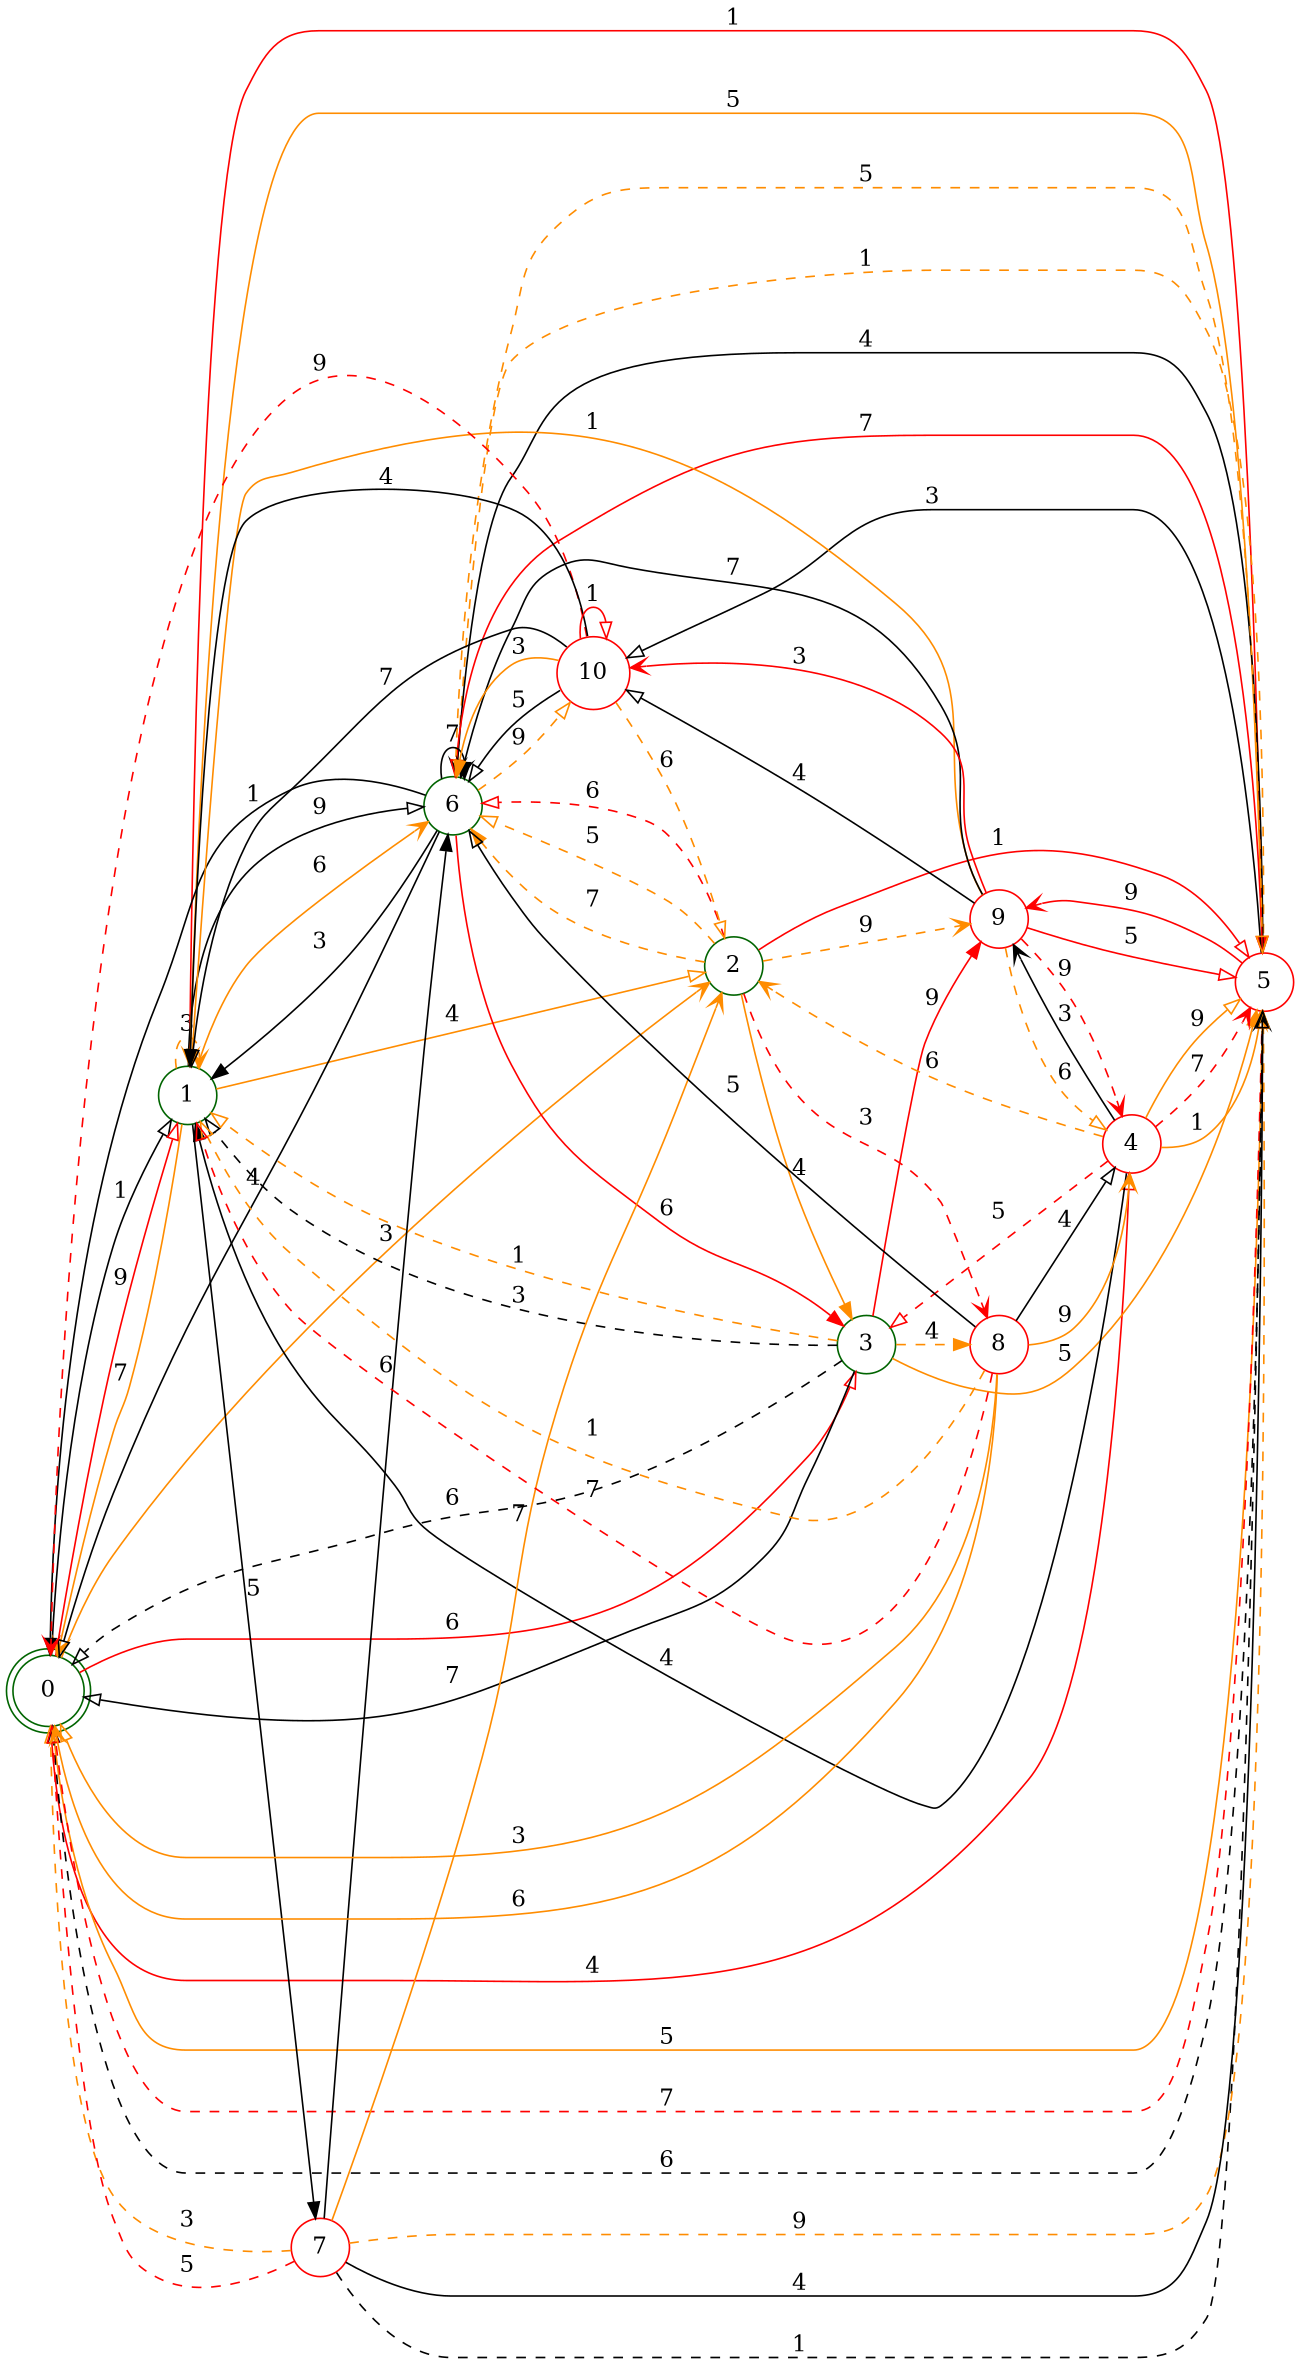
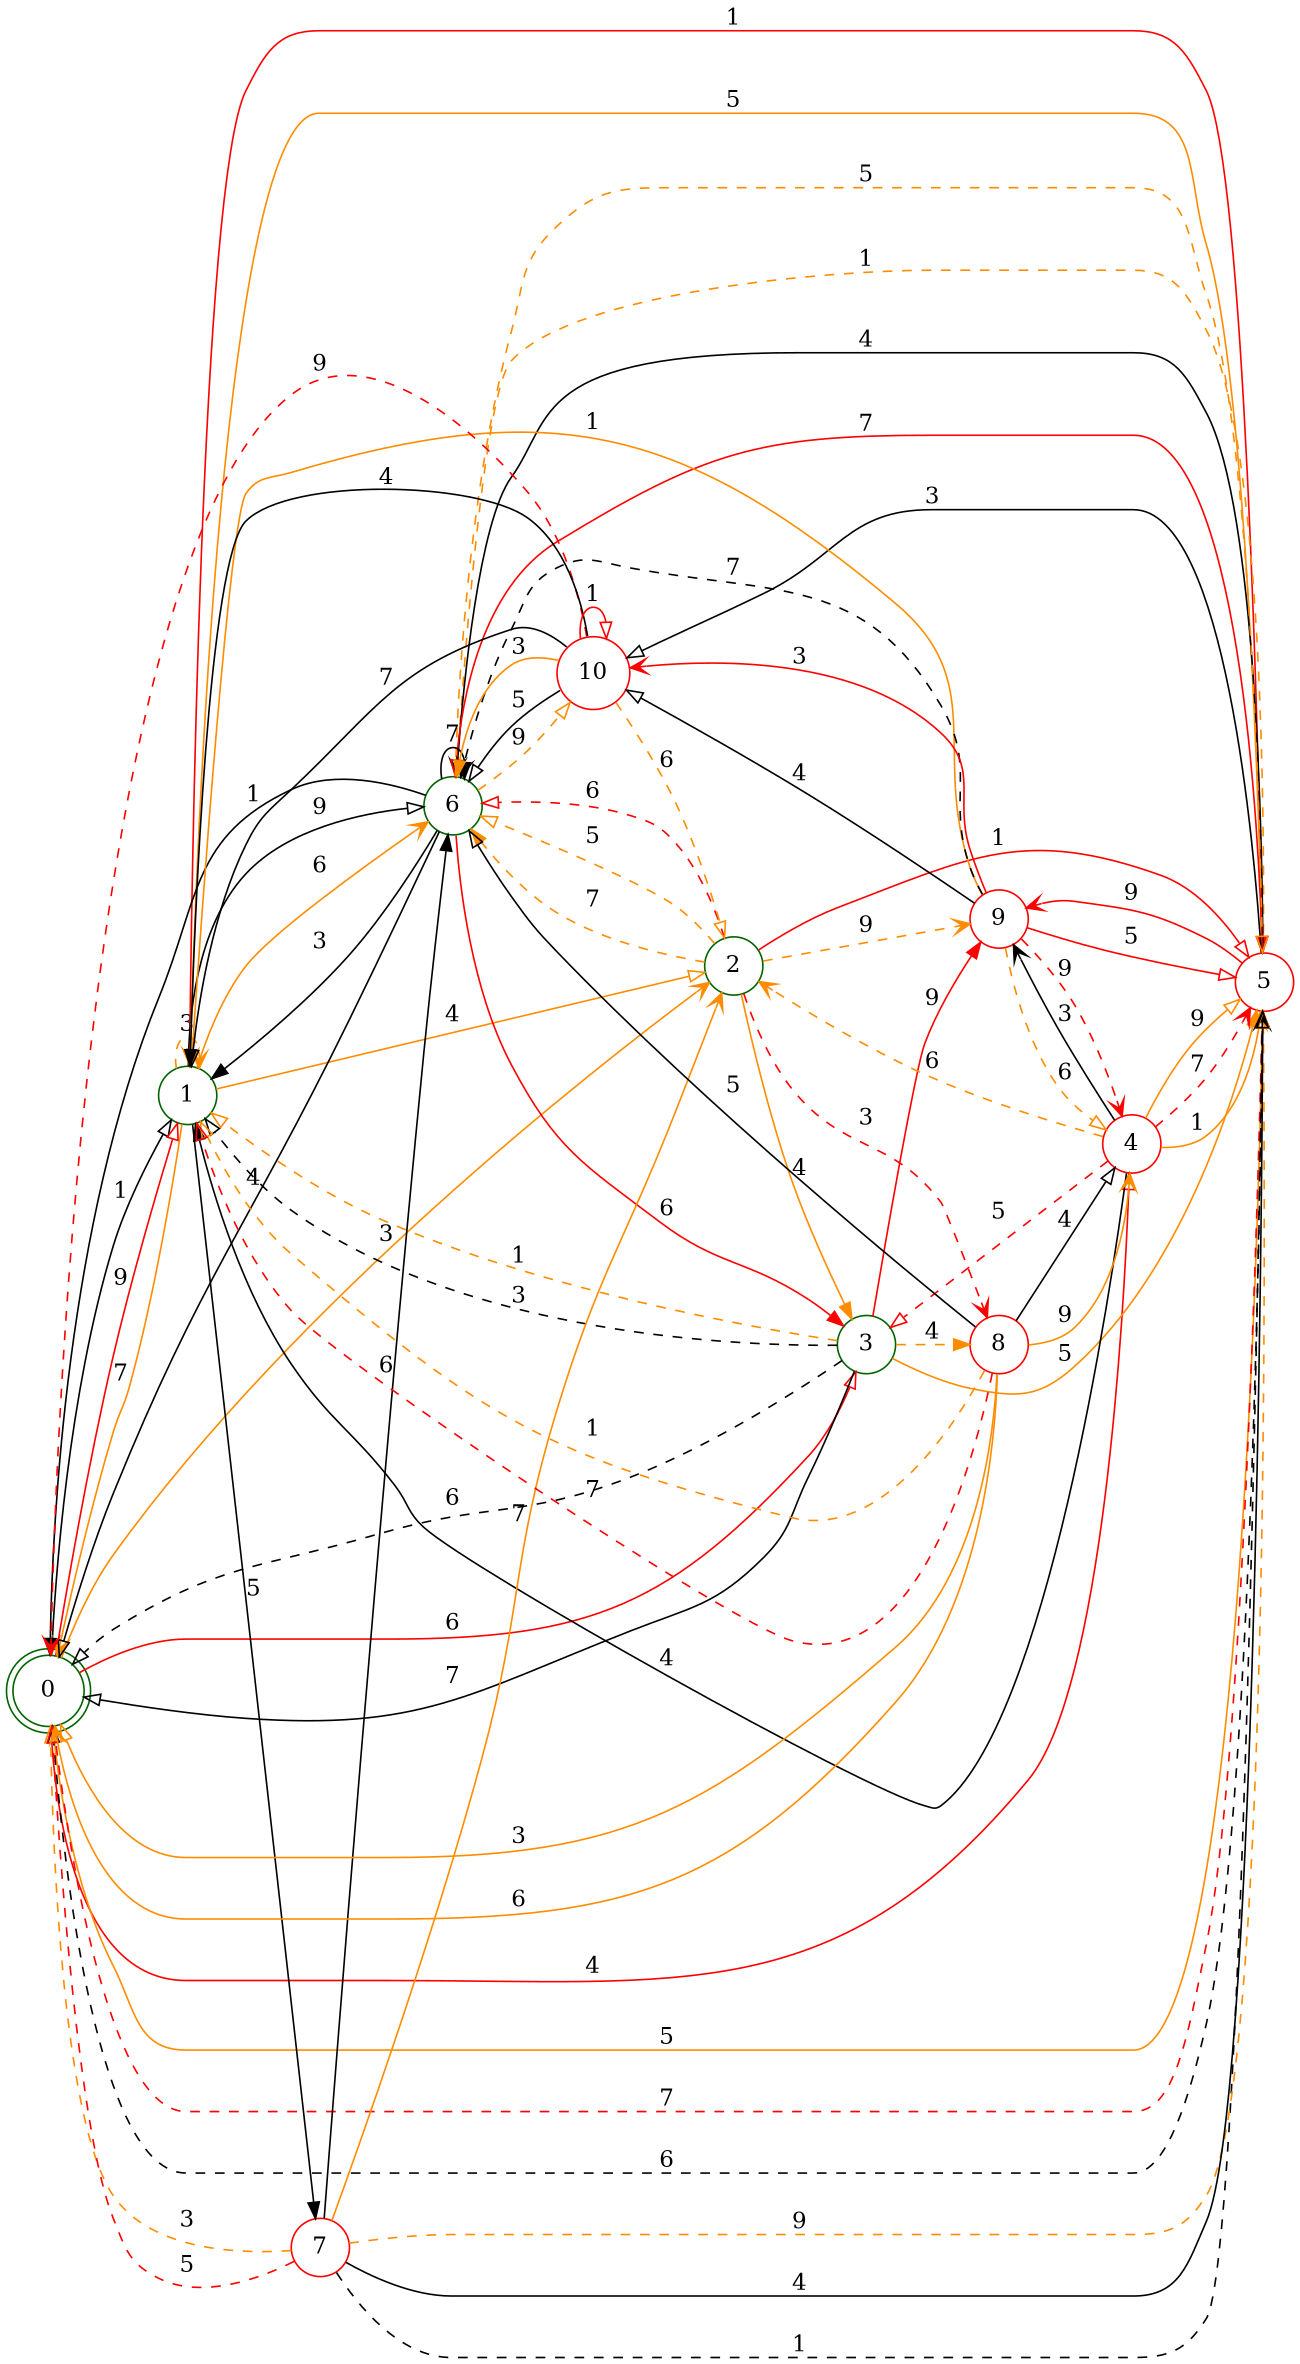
  digraph {
    rankdir=LR
    node [color=red shape=circle]
    edge [arrowhead=onormal color=darkorange style=solid]
    n1 [color=darkgreen label=0 shape=doublecircle]
    n2 [color=darkgreen label=1]
    n3 [color=darkgreen label=2]
    n4 [color=darkgreen label=3]
    n5 [label=4]
    n6 [label=5]
    n7 [color=darkgreen label=6]
    n8 [label=7]
    n9 [label=8]
    n10 [label=9]
    n11 [label=10]
    n1 -> n2 [color=black label=1]
    n1 -> n2 [color=red label=9]
    n1 -> n3 [arrowhead=vee label=3]
    n1 -> n4 [color=red label=6]
    n1 -> n5 [color=red label=4]
    n1 -> n6 [label=5]
    n1 -> n6 [color=red label=7 style=dashed]
    n2 -> n1 [arrowhead=vee label=7]
    n2 -> n2 [arrowhead=vee label=3 style=dashed]
    n2 -> n3 [label=4]
    n2 -> n6 [arrowhead=normal color=red label=1]
    n2 -> n7 [color=black label=9]
    n2 -> n7 [arrowhead=vee label=6]
    n2 -> n8 [arrowhead=normal color=black label=5]
    n3 -> n4 [arrowhead=normal label=4]
    n3 -> n6 [color=red label=1]
    n3 -> n7 [color=red label=6 style=dashed]
    n3 -> n7 [label=5 style=dashed]
    n3 -> n7 [arrowhead=normal label=7 style=dashed]
    n3 -> n9 [arrowhead=vee color=red label=3 style=dashed]
    n3 -> n10 [arrowhead=vee label=9 style=dashed]
    n4 -> n1 [color=black label=6 style=dashed]
    n4 -> n1 [color=black label=7]
    n4 -> n2 [label=1 style=dashed]
    n4 -> n2 [color=black label=3 style=dashed]
    n4 -> n6 [arrowhead=normal label=5]
    n4 -> n9 [arrowhead=normal label=4 style=dashed]
    n4 -> n10 [arrowhead=normal color=red label=9]
    n5 -> n2 [arrowhead=normal color=black label=4]
    n5 -> n3 [arrowhead=vee label=6 style=dashed]
    n5 -> n4 [color=red label=5 style=dashed]
    n5 -> n6 [arrowhead=vee label=1]
    n5 -> n6 [label=9]
    n5 -> n6 [arrowhead=vee color=red label=7 style=dashed]
    n5 -> n10 [arrowhead=vee color=black label=3]
    n6 -> n1 [color=black label=6 style=dashed]
    n6 -> n2 [arrowhead=vee label=5]
    n6 -> n7 [label=1 style=dashed]
    n6 -> n7 [arrowhead=vee color=black label=4]
    n6 -> n7 [color=red label=7]
    n6 -> n10 [arrowhead=vee color=red label=9]
    n6 -> n11 [color=black label=3]
    n7 -> n1 [arrowhead=normal color=black label=1]
    n7 -> n1 [color=black label=4]
    n7 -> n2 [arrowhead=normal color=black label=3]
    n7 -> n4 [arrowhead=normal color=red label=6]
    n7 -> n6 [label=5 style=dashed]
    n7 -> n7 [arrowhead=normal color=black label=7]
    n7 -> n11 [label=9 style=dashed]
    n8 -> n1 [label=3 style=dashed]
    n8 -> n1 [color=red label=5 style=dashed]
    n8 -> n3 [arrowhead=vee label=7]
    n8 -> n6 [arrowhead=vee color=black label=1 style=dashed]
    n8 -> n6 [label=9 style=dashed]
    n8 -> n6 [color=black label=4]
    n8 -> n7 [arrowhead=normal color=black label=6]
    n9 -> n1 [label=3]
    n9 -> n1 [arrowhead=vee label=6]
    n9 -> n2 [label=1 style=dashed]
    n9 -> n2 [color=red label=7 style=dashed]
    n9 -> n5 [arrowhead=vee label=9]
    n9 -> n5 [color=black label=4]
    n9 -> n7 [color=black label=5]
    n10 -> n2 [label=1]
    n10 -> n5 [arrowhead=vee color=red label=9 style=dashed]
    n10 -> n5 [label=6 style=dashed]
    n10 -> n6 [color=red label=5]
-   n10 -> n7 [arrowhead=vee color=black label=7]
+   n10 -> n7 [arrowhead=vee color=black label=7 style=dashed]
    n10 -> n11 [arrowhead=vee color=red label=3]
    n10 -> n11 [color=black label=4]
    n11 -> n1 [arrowhead=vee color=red label=9 style=dashed]
    n11 -> n2 [arrowhead=normal color=black label=4]
    n11 -> n2 [color=black label=7]
    n11 -> n3 [label=6 style=dashed]
    n11 -> n7 [arrowhead=normal label=3]
    n11 -> n7 [color=black label=5]
    n11 -> n11 [color=red label=1]
  }
